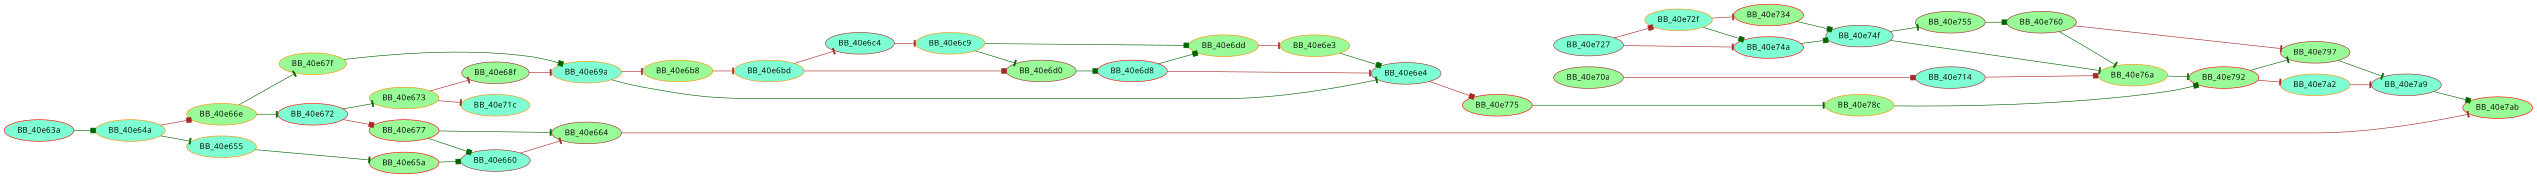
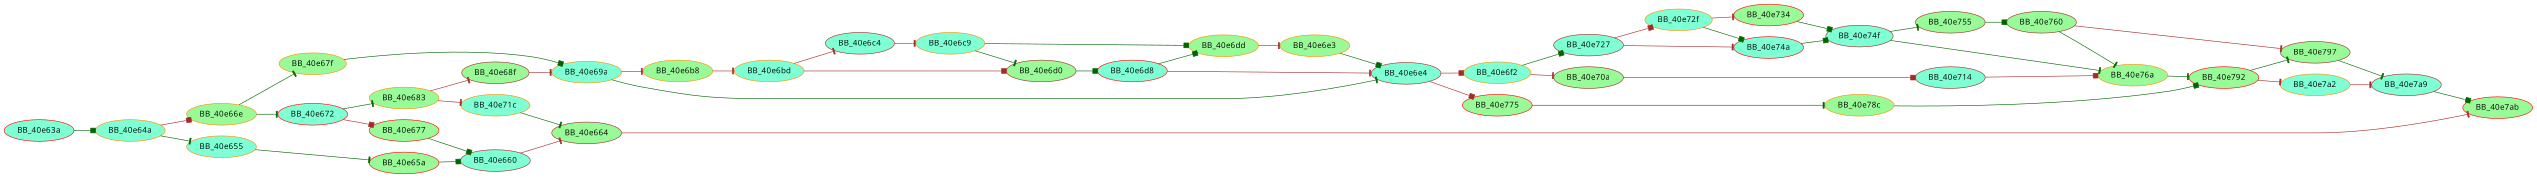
  digraph {
    fontname="Open Sans"
    rankdir=LR
    node [color=darkorange fillcolor=palegreen fontname="Open Sans" style=filled]
    edge [arrowhead=tee color=darkgreen fontname="Open Sans"]
    BB_40e63a [color=red fillcolor=aquamarine]
    BB_40e64a [fillcolor=aquamarine]
    BB_40e655 [fillcolor=aquamarine]
    BB_40e66e
    BB_40e65a [color=red]
    BB_40e672 [color=red fillcolor=aquamarine]
    BB_40e67f
    BB_40e660 [color=brown fillcolor=aquamarine]
    BB_40e677 [color=red]
-   BB_40e683 [label=BB_40e673]
+   BB_40e683
    BB_40e69a [fillcolor=aquamarine]
    BB_40e664 [color=brown]
    BB_40e7ab [color=red]
    BB_40e68f [color=brown]
    BB_40e71c [fillcolor=aquamarine]
    BB_40e6b8
    BB_40e6e4 [color=brown fillcolor=aquamarine]
    BB_40e6bd [fillcolor=aquamarine]
+   BB_40e6f2 [fillcolor=aquamarine]
    BB_40e775 [color=red]
    BB_40e6c4 [color=brown fillcolor=aquamarine]
    BB_40e6d0 [color=brown]
    BB_40e70a [color=brown]
    BB_40e727 [color=brown fillcolor=aquamarine]
    BB_40e78c
    BB_40e6c9 [fillcolor=aquamarine]
    BB_40e6d8 [color=red fillcolor=aquamarine]
    BB_40e6dd
    BB_40e6e3
    BB_40e714 [color=brown fillcolor=aquamarine]
    BB_40e72f [fillcolor=aquamarine]
    BB_40e74a [color=red fillcolor=aquamarine]
    BB_40e792 [color=red]
    BB_40e76a
    BB_40e734 [color=red]
    BB_40e74f [color=brown fillcolor=aquamarine]
    BB_40e797 [color=brown]
    BB_40e7a2 [fillcolor=aquamarine]
    BB_40e755 [color=brown]
    BB_40e760 [color=brown]
    BB_40e7a9 [color=brown fillcolor=aquamarine]
    BB_40e63a -> BB_40e64a [arrowhead=box]
    BB_40e64a -> BB_40e655
    BB_40e64a -> BB_40e66e [arrowhead=box color=brown]
    BB_40e655 -> BB_40e65a
    BB_40e66e -> BB_40e672
    BB_40e66e -> BB_40e67f
    BB_40e65a -> BB_40e660 [arrowhead=box]
    BB_40e672 -> BB_40e677 [arrowhead=box color=brown]
    BB_40e672 -> BB_40e683
    BB_40e67f -> BB_40e69a [arrowhead=box]
    BB_40e660 -> BB_40e664 [color=brown]
    BB_40e677 -> BB_40e660 [arrowhead=box]
    BB_40e683 -> BB_40e68f [color=brown]
    BB_40e683 -> BB_40e71c [color=brown]
    BB_40e69a -> BB_40e6b8 [color=brown]
    BB_40e69a -> BB_40e6e4
    BB_40e664 -> BB_40e7ab [color=brown]
    BB_40e68f -> BB_40e69a [color=brown]
-   BB_40e677 -> BB_40e664
+   BB_40e71c -> BB_40e664
    BB_40e6b8 -> BB_40e6bd [color=brown]
+   BB_40e6e4 -> BB_40e6f2 [arrowhead=box color=brown]
    BB_40e6e4 -> BB_40e775 [arrowhead=box color=brown]
    BB_40e6bd -> BB_40e6c4 [color=brown]
    BB_40e6bd -> BB_40e6d0 [arrowhead=box color=brown]
+   BB_40e6f2 -> BB_40e70a [color=brown]
+   BB_40e6f2 -> BB_40e727 [arrowhead=box]
    BB_40e775 -> BB_40e78c
    BB_40e6c4 -> BB_40e6c9 [color=brown]
    BB_40e6d0 -> BB_40e6d8 [arrowhead=box]
    BB_40e70a -> BB_40e714 [arrowhead=box color=brown]
    BB_40e727 -> BB_40e72f [arrowhead=box color=brown]
    BB_40e727 -> BB_40e74a [color=brown]
    BB_40e78c -> BB_40e792 [arrowhead=box]
    BB_40e6c9 -> BB_40e6d0
    BB_40e6c9 -> BB_40e6dd [arrowhead=box]
    BB_40e6d8 -> BB_40e6e4 [color=brown]
    BB_40e6d8 -> BB_40e6dd [arrowhead=box]
    BB_40e6dd -> BB_40e6e3 [color=brown]
    BB_40e6e3 -> BB_40e6e4 [arrowhead=box]
    BB_40e714 -> BB_40e76a [arrowhead=box color=brown]
    BB_40e72f -> BB_40e74a [arrowhead=box]
    BB_40e72f -> BB_40e734 [color=brown]
    BB_40e74a -> BB_40e74f [arrowhead=box]
    BB_40e792 -> BB_40e797
    BB_40e792 -> BB_40e7a2 [color=brown]
    BB_40e76a -> BB_40e792
    BB_40e734 -> BB_40e74f [arrowhead=box]
    BB_40e74f -> BB_40e76a
    BB_40e74f -> BB_40e755
    BB_40e797 -> BB_40e7a9
    BB_40e7a2 -> BB_40e7a9 [color=brown]
    BB_40e755 -> BB_40e760 [arrowhead=box]
    BB_40e760 -> BB_40e76a
    BB_40e760 -> BB_40e797 [color=brown]
    BB_40e7a9 -> BB_40e7ab [arrowhead=box]
  }
